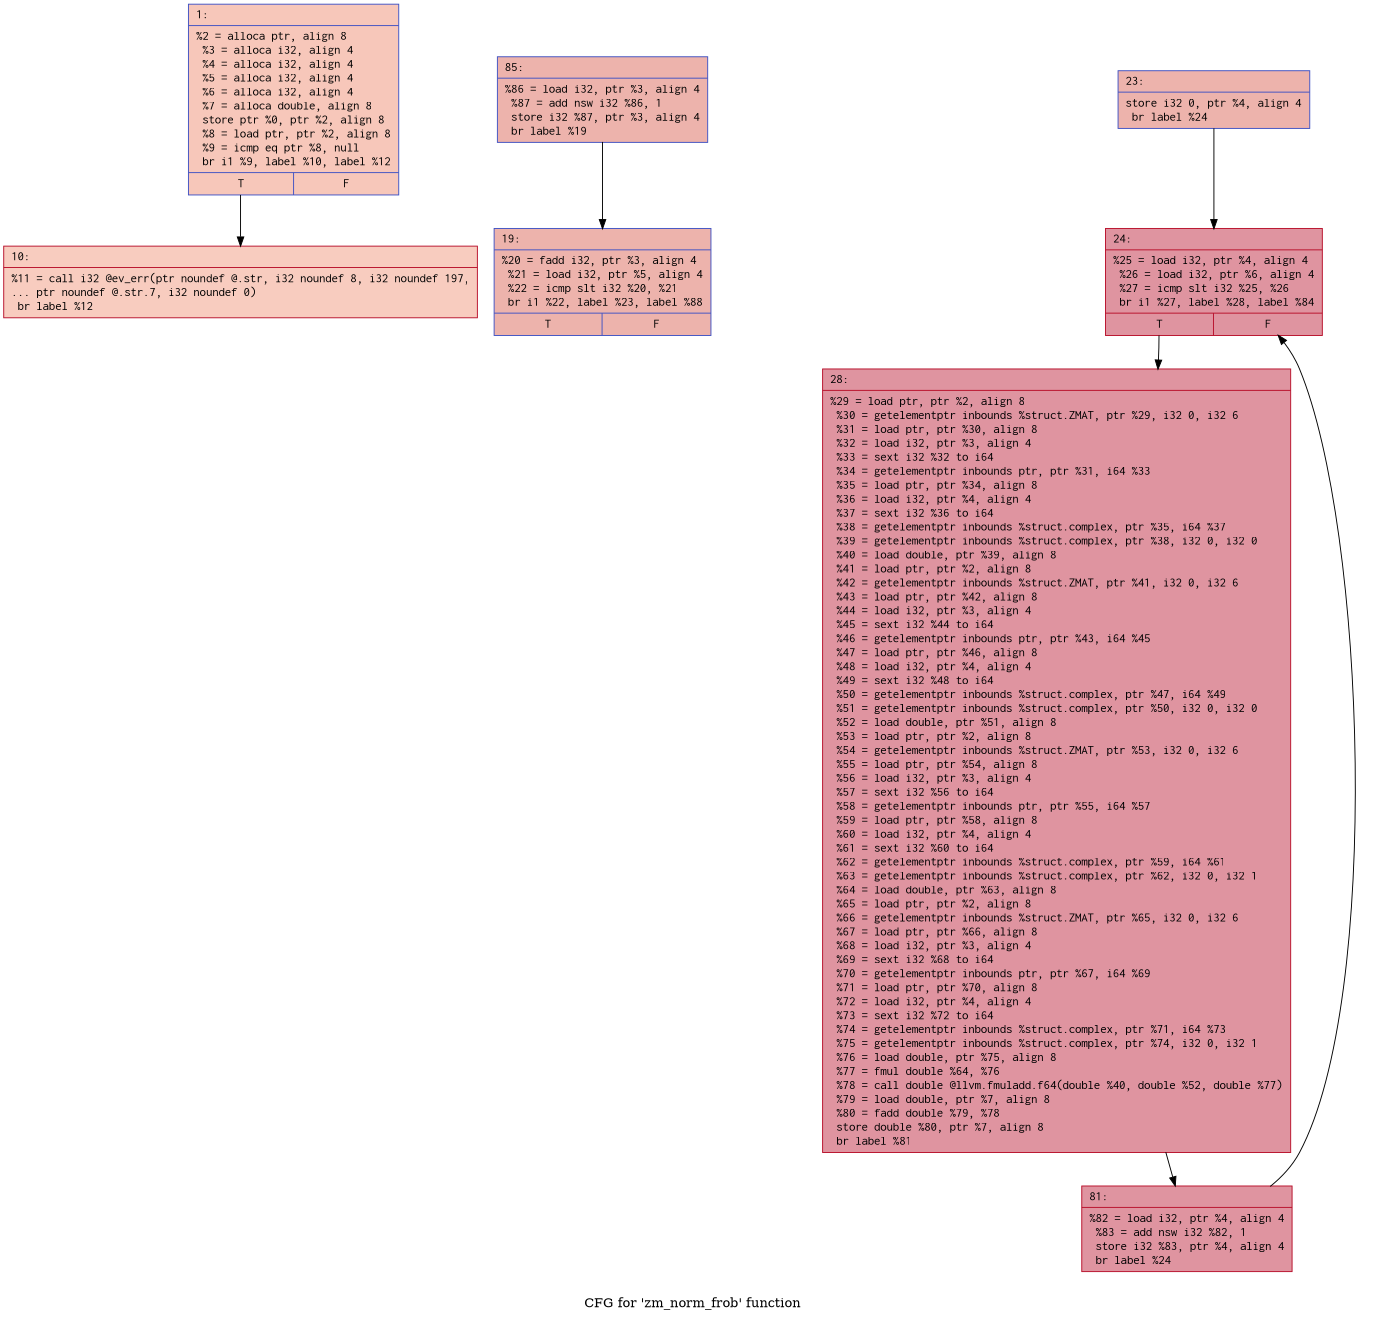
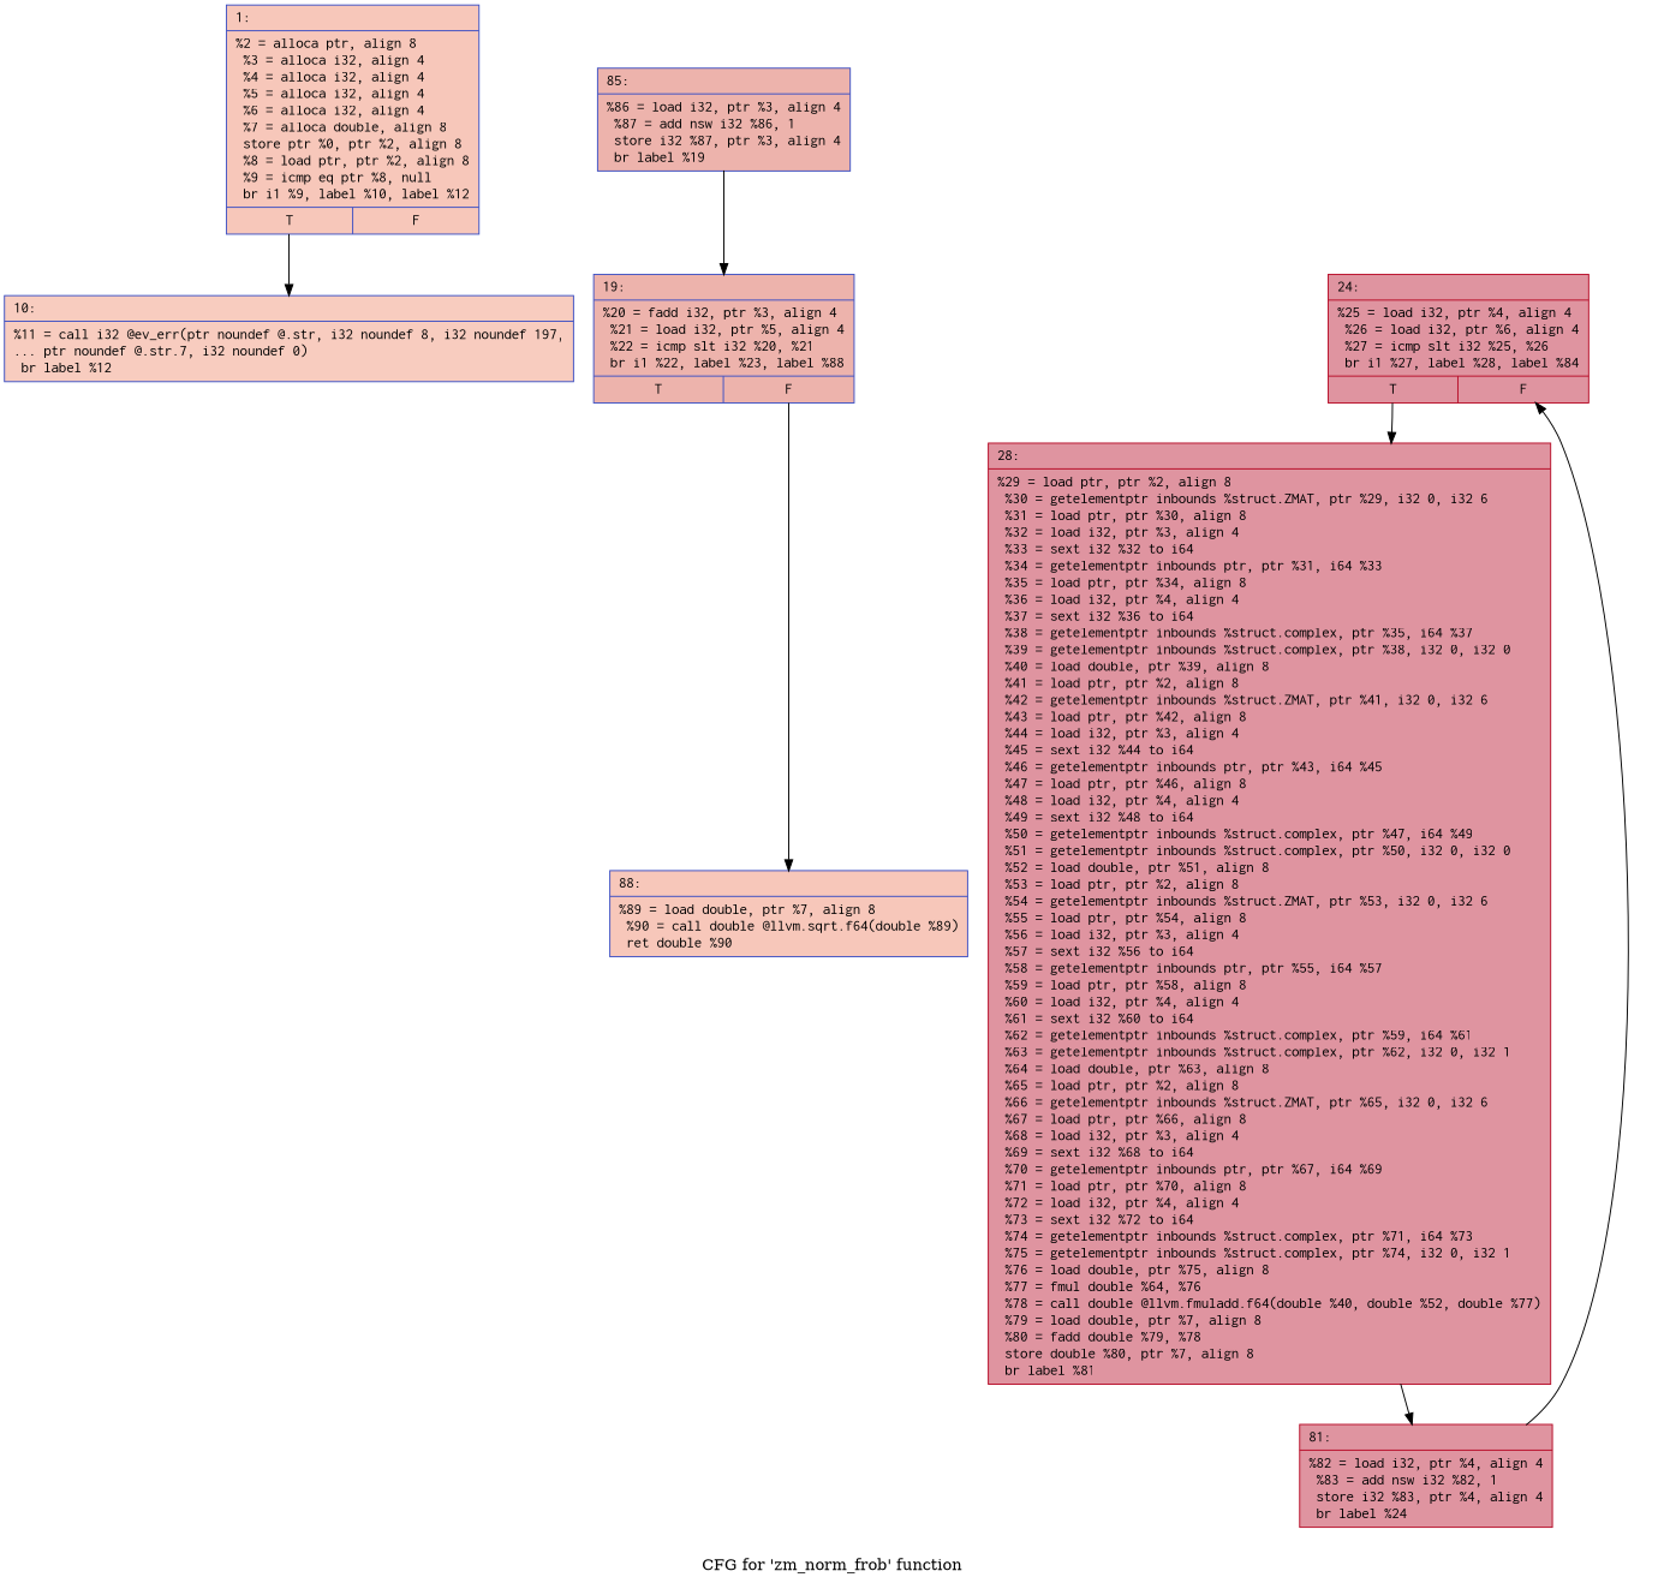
  digraph {
    label="CFG for 'zm_norm_frob' function"
    node [color="#3d50c3ff" fillcolor="#d6524470" fontname=Courier shape=record style=filled]
    n1 [fillcolor="#ec7f6370" label="{1:\l|  %2 = alloca ptr, align 8\l  %3 = alloca i32, align 4\l  %4 = alloca i32, align 4\l  %5 = alloca i32, align 4\l  %6 = alloca i32, align 4\l  %7 = alloca double, align 8\l  store ptr %0, ptr %2, align 8\l  %8 = load ptr, ptr %2, align 8\l  %9 = icmp eq ptr %8, null\l  br i1 %9, label %10, label %12\l|{<s0>T|<s1>F}}"]
-   n2 [color="#b70d28ff" fillcolor="#f08b6e70" label="{10:\l|  %11 = call i32 @ev_err(ptr noundef @.str, i32 noundef 8, i32 noundef 197,\l... ptr noundef @.str.7, i32 noundef 0)\l  br label %12\l}"]
+   n2 [fillcolor="#f08b6e70" label="{10:\l|  %11 = call i32 @ev_err(ptr noundef @.str, i32 noundef 8, i32 noundef 197,\l... ptr noundef @.str.7, i32 noundef 0)\l  br label %12\l}"]
    n3 [label="{19:\l|  %20 = fadd i32, ptr %3, align 4\l  %21 = load i32, ptr %5, align 4\l  %22 = icmp slt i32 %20, %21\l  br i1 %22, label %23, label %88\l|{<s0>T|<s1>F}}"]
-   n5 [label="{23:\l|  store i32 0, ptr %4, align 4\l  br label %24\l}"]
+   n4 [fillcolor="#ec7f6370" label="{88:\l|  %89 = load double, ptr %7, align 8\l  %90 = call double @llvm.sqrt.f64(double %89)\l  ret double %90\l}"]
    n6 [color="#b70d28ff" fillcolor="#b70d2870" label="{24:\l|  %25 = load i32, ptr %4, align 4\l  %26 = load i32, ptr %6, align 4\l  %27 = icmp slt i32 %25, %26\l  br i1 %27, label %28, label %84\l|{<s0>T|<s1>F}}"]
    n7 [color="#b70d28ff" fillcolor="#b70d2870" label="{28:\l|  %29 = load ptr, ptr %2, align 8\l  %30 = getelementptr inbounds %struct.ZMAT, ptr %29, i32 0, i32 6\l  %31 = load ptr, ptr %30, align 8\l  %32 = load i32, ptr %3, align 4\l  %33 = sext i32 %32 to i64\l  %34 = getelementptr inbounds ptr, ptr %31, i64 %33\l  %35 = load ptr, ptr %34, align 8\l  %36 = load i32, ptr %4, align 4\l  %37 = sext i32 %36 to i64\l  %38 = getelementptr inbounds %struct.complex, ptr %35, i64 %37\l  %39 = getelementptr inbounds %struct.complex, ptr %38, i32 0, i32 0\l  %40 = load double, ptr %39, align 8\l  %41 = load ptr, ptr %2, align 8\l  %42 = getelementptr inbounds %struct.ZMAT, ptr %41, i32 0, i32 6\l  %43 = load ptr, ptr %42, align 8\l  %44 = load i32, ptr %3, align 4\l  %45 = sext i32 %44 to i64\l  %46 = getelementptr inbounds ptr, ptr %43, i64 %45\l  %47 = load ptr, ptr %46, align 8\l  %48 = load i32, ptr %4, align 4\l  %49 = sext i32 %48 to i64\l  %50 = getelementptr inbounds %struct.complex, ptr %47, i64 %49\l  %51 = getelementptr inbounds %struct.complex, ptr %50, i32 0, i32 0\l  %52 = load double, ptr %51, align 8\l  %53 = load ptr, ptr %2, align 8\l  %54 = getelementptr inbounds %struct.ZMAT, ptr %53, i32 0, i32 6\l  %55 = load ptr, ptr %54, align 8\l  %56 = load i32, ptr %3, align 4\l  %57 = sext i32 %56 to i64\l  %58 = getelementptr inbounds ptr, ptr %55, i64 %57\l  %59 = load ptr, ptr %58, align 8\l  %60 = load i32, ptr %4, align 4\l  %61 = sext i32 %60 to i64\l  %62 = getelementptr inbounds %struct.complex, ptr %59, i64 %61\l  %63 = getelementptr inbounds %struct.complex, ptr %62, i32 0, i32 1\l  %64 = load double, ptr %63, align 8\l  %65 = load ptr, ptr %2, align 8\l  %66 = getelementptr inbounds %struct.ZMAT, ptr %65, i32 0, i32 6\l  %67 = load ptr, ptr %66, align 8\l  %68 = load i32, ptr %3, align 4\l  %69 = sext i32 %68 to i64\l  %70 = getelementptr inbounds ptr, ptr %67, i64 %69\l  %71 = load ptr, ptr %70, align 8\l  %72 = load i32, ptr %4, align 4\l  %73 = sext i32 %72 to i64\l  %74 = getelementptr inbounds %struct.complex, ptr %71, i64 %73\l  %75 = getelementptr inbounds %struct.complex, ptr %74, i32 0, i32 1\l  %76 = load double, ptr %75, align 8\l  %77 = fmul double %64, %76\l  %78 = call double @llvm.fmuladd.f64(double %40, double %52, double %77)\l  %79 = load double, ptr %7, align 8\l  %80 = fadd double %79, %78\l  store double %80, ptr %7, align 8\l  br label %81\l}"]
    n8 [color="#b70d28ff" fillcolor="#b70d2870" label="{81:\l|  %82 = load i32, ptr %4, align 4\l  %83 = add nsw i32 %82, 1\l  store i32 %83, ptr %4, align 4\l  br label %24\l}"]
    n9 [label="{85:\l|  %86 = load i32, ptr %3, align 4\l  %87 = add nsw i32 %86, 1\l  store i32 %87, ptr %3, align 4\l  br label %19\l}"]
    n1 -> n2 [tailport=s0]
-   n5 -> n6
+   n3 -> n4 [tailport=s1]
    n6 -> n7 [tailport=s0]
    n7 -> n8
    n8 -> n6
    n9 -> n3
  }
